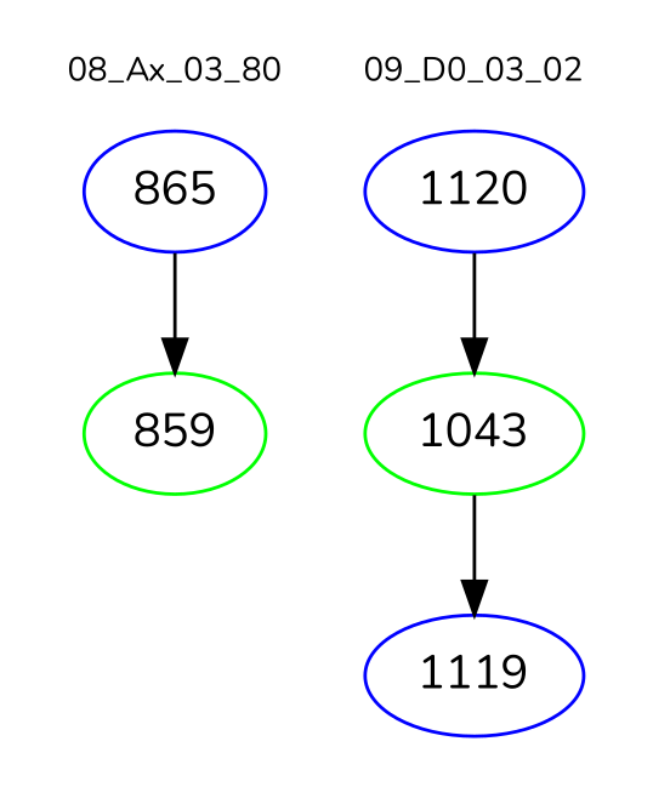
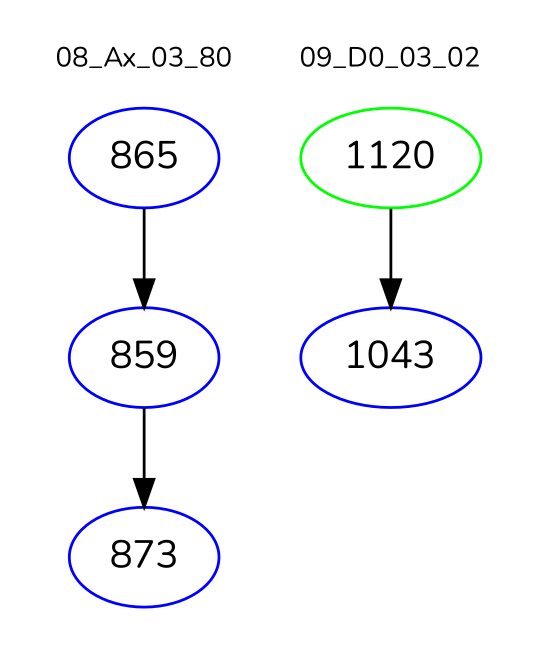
  digraph {
    fontname=Nunito
    node [color=blue fontname=Nunito]
    edge [color=black fontname=Nunito]
    n1 [label=865]
-   n2 [color=green label=859]
-   n4 [label=1120]
-   n5 [color=green label=1043]
-   n6 [label=1119]
+   n2 [label=859]
+   n3 [label=873]
+   n4 [color=green label=1120]
+   n5 [label=1043]
    subgraph cluster_1 {
      color=white
      fontsize=10
      label="08_Ax_03_80"
      n1
      n2
+     n3
    }
    subgraph cluster_2 {
      color=white
      fontsize=10
      label="09_D0_03_02"
      n4
      n5
-     n6
    }
    n1 -> n2
+   n2 -> n3
    n4 -> n5
-   n5 -> n6
  }
